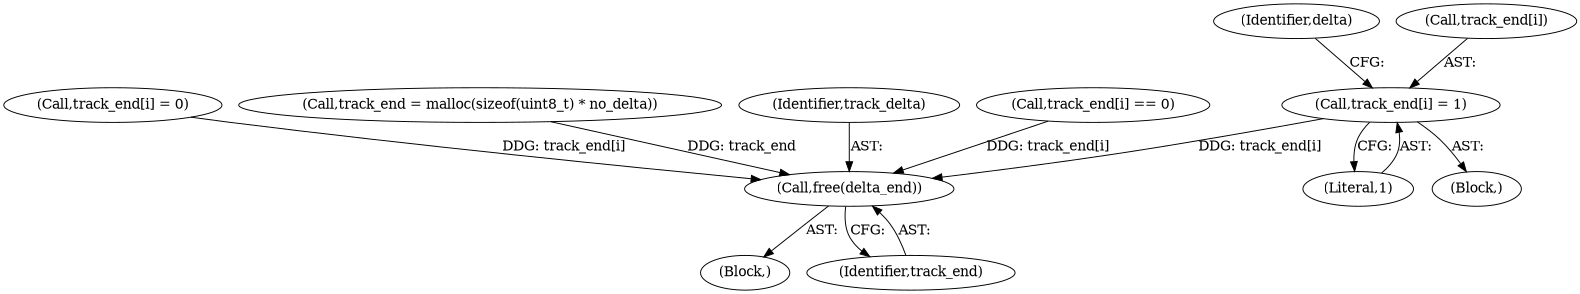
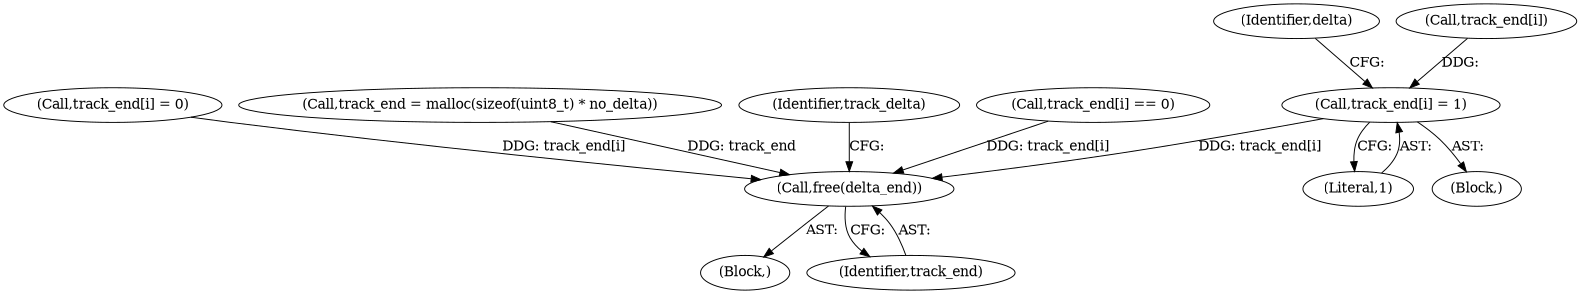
  digraph {
    n1 [label="(Call,track_end[i] = 1)"]
    n2 [label="(Call,free(delta_end))"]
    n3 [label="(Literal,1)"]
    n4 [label="(Block,)"]
    n5 [label="(Block,)"]
    n6 [label="(Identifier,track_end)"]
    n7 [label="(Identifier,delta)"]
    n8 [label="(Call,track_end[i] = 0)"]
    n9 [label="(Call,track_end = malloc(sizeof(uint8_t) * no_delta))"]
    n10 [label="(Identifier,track_delta)"]
    n11 [label="(Call,track_end[i] == 0)"]
    n12 [label="(Call,track_end[i])"]
    n1 -> n2 [label="DDG: track_end[i]"]
    n1 -> n3 [label="CFG: "]
    n1 -> n4 [label="AST: "]
    n2 -> n5 [label="AST: "]
    n2 -> n6 [label="CFG: "]
    n3 -> n1 [label="AST: "]
    n6 -> n2 [label="AST: "]
    n7 -> n1 [label="CFG: "]
    n8 -> n2 [label="DDG: track_end[i]"]
    n9 -> n2 [label="DDG: track_end"]
-   n10 -> n2 [label="AST: "]
+   n10 -> n2 [label="CFG: "]
    n11 -> n2 [label="DDG: track_end[i]"]
-   n12 -> n1 [label="AST: "]
+   n12 -> n1 [label="DDG: "]
  }
